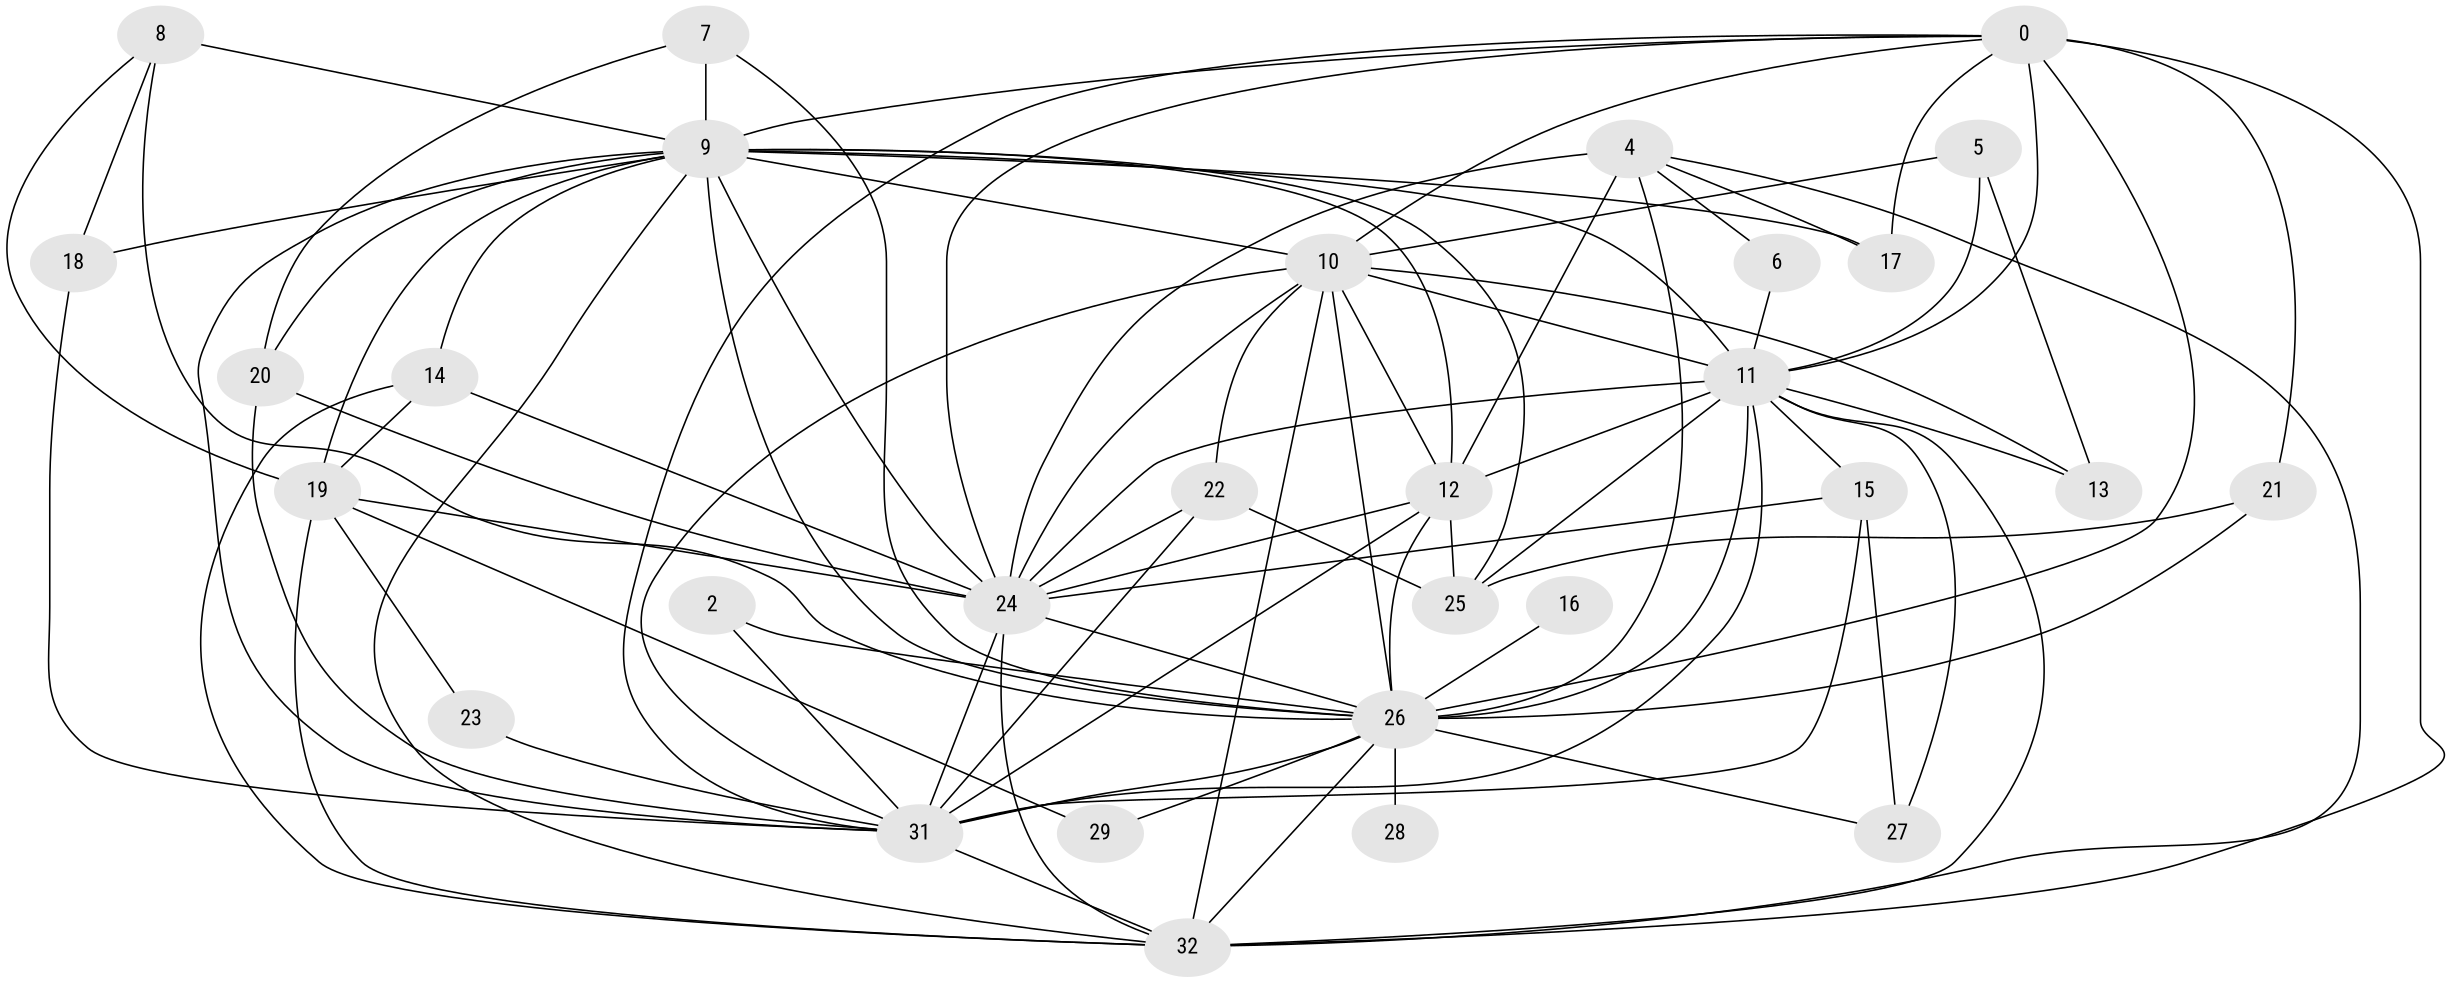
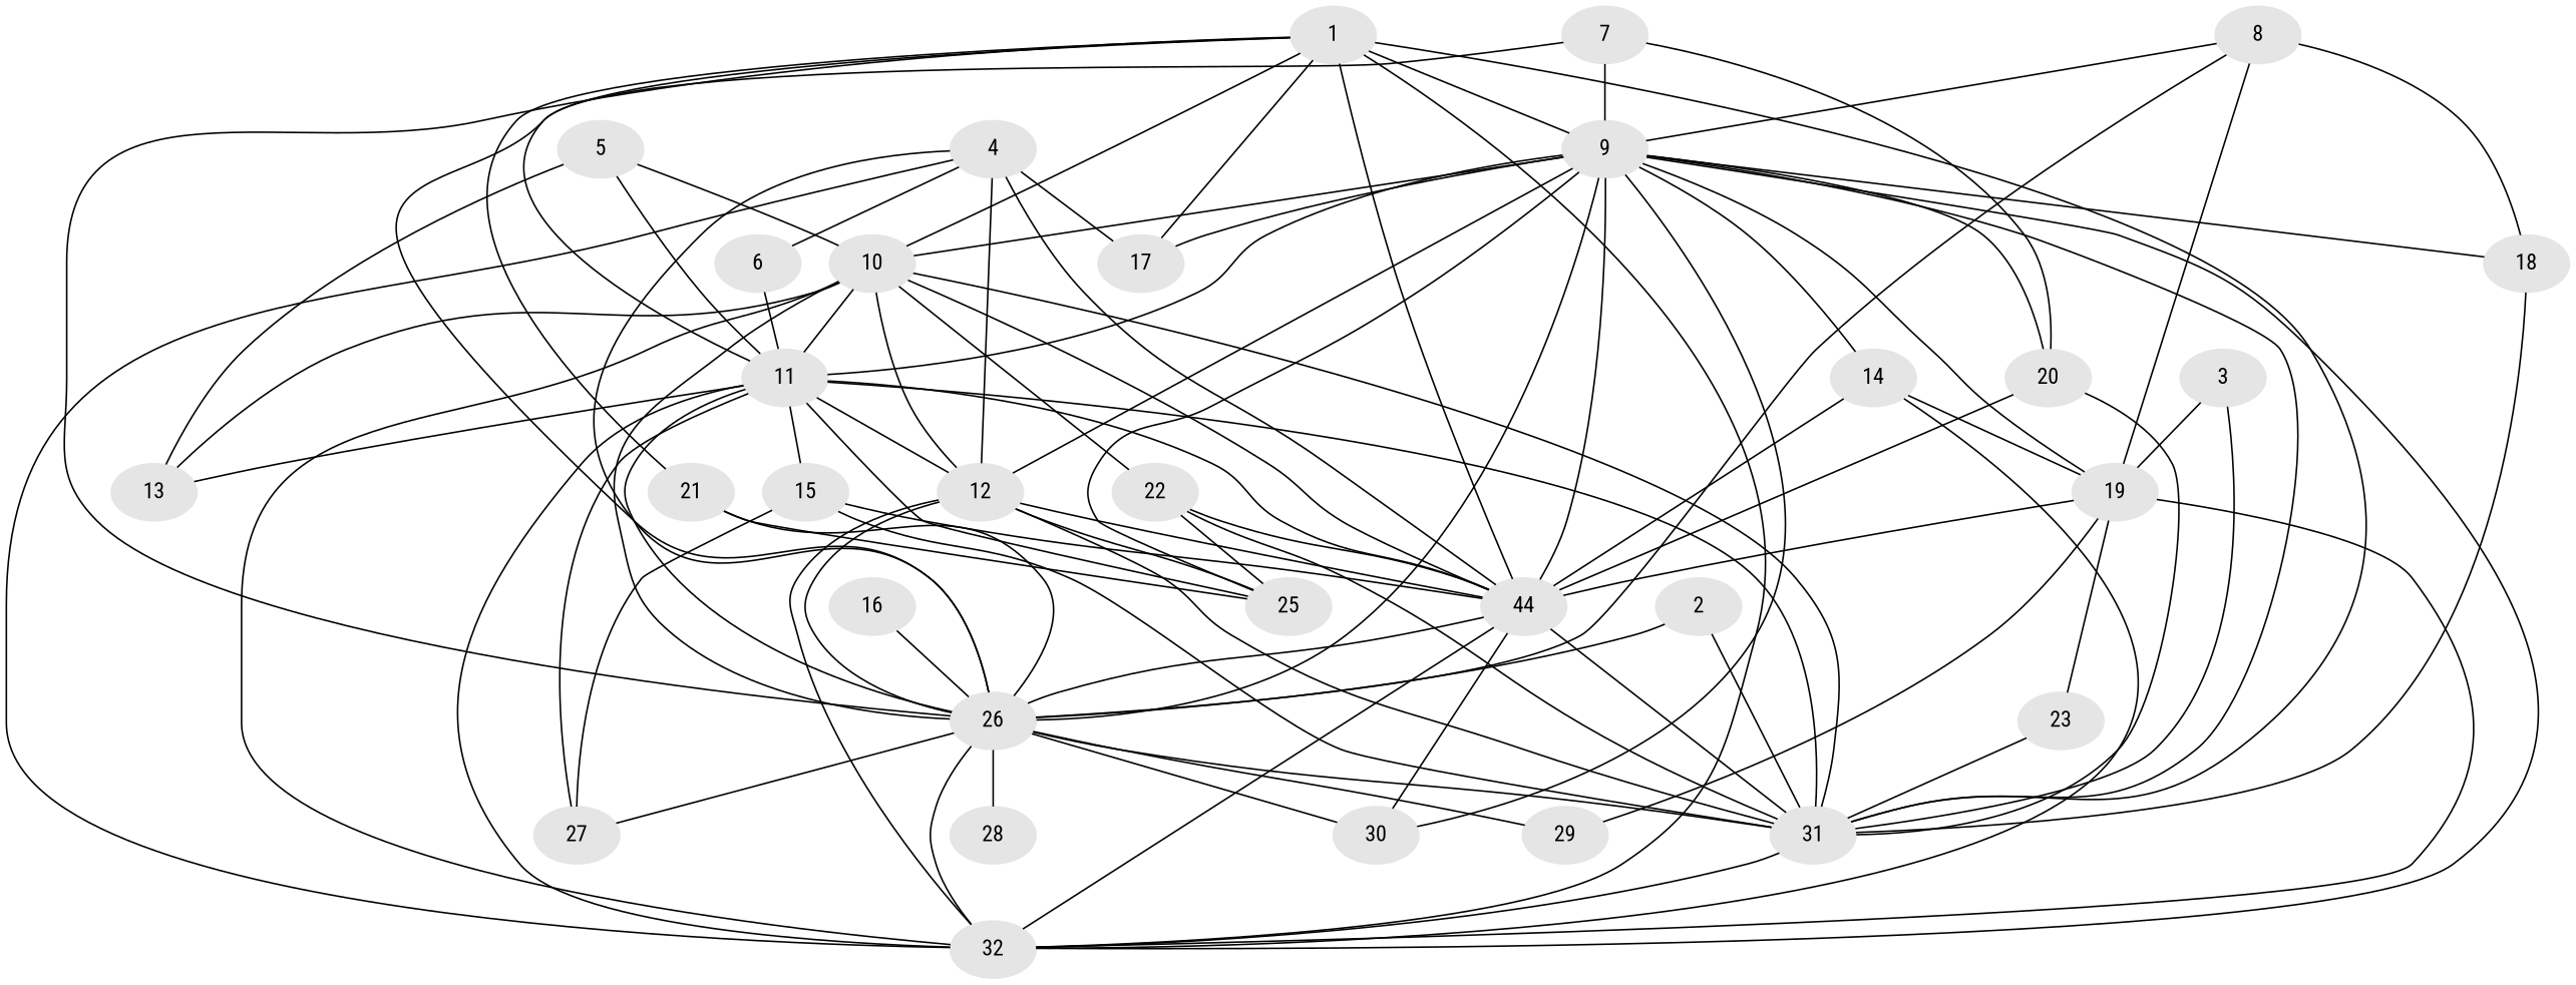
  graph {
    fontname="Roboto Condensed"
    node [color=gray90 fontname="Roboto Condensed" style=filled]
    edge [fontname="Roboto Condensed" weight=1.0]
-   1 [label=0]
+   1
    9
    10
    11
    17
    21
-   24
+   24 [label=44]
    26
    31
    32
    12
    19
    20
    18
    14
    25
+   30
    13
    22
    15
    27
    29
    28
    2
+   3
    23
    4
    6
    5
    7
    8
    16
    1 -- 9
    1 -- 10
    1 -- 11
    1 -- 17
    1 -- 21
    1 -- 24
    1 -- 26
    1 -- 31
    1 -- 32 [weight=2.0]
    9 -- 10
    9 -- 11 [weight=2.0]
    9 -- 17
    9 -- 24 [weight=2.0]
    9 -- 26 [weight=4.0]
    9 -- 31 [weight=2.0]
    9 -- 32 [weight=2.0]
    9 -- 12 [weight=2.0]
    9 -- 19
    9 -- 20
    9 -- 18
    9 -- 14
    9 -- 25
+   9 -- 30
    10 -- 11
    10 -- 24
    10 -- 26
    10 -- 31
    10 -- 32 [weight=2.0]
    10 -- 12 [weight=2.0]
    10 -- 13
    10 -- 22
    11 -- 24
    11 -- 26
    11 -- 31
    11 -- 32
    11 -- 12 [weight=2.0]
    11 -- 25
    11 -- 13
    11 -- 15
    11 -- 27
    21 -- 26
    21 -- 25
    24 -- 26
    24 -- 31
    24 -- 32
+   24 -- 30
    26 -- 31
    26 -- 32 [weight=2.0]
+   26 -- 30
    26 -- 27
    26 -- 29
    26 -- 28 [weight=2.0]
    31 -- 32
    12 -- 24 [weight=2.0]
    12 -- 26 [weight=2.0]
    12 -- 31 [weight=4.0]
+   12 -- 32 [weight=2.0]
    12 -- 25
    19 -- 24
    19 -- 32
    19 -- 29
    19 -- 23
    20 -- 24
    20 -- 31
    18 -- 31
    14 -- 24
    14 -- 32
    14 -- 19
    22 -- 24
    22 -- 31
    22 -- 25
    15 -- 24
    15 -- 31
    15 -- 27
    2 -- 26
    2 -- 31
+   3 -- 31
+   3 -- 19
    23 -- 31
    4 -- 17
    4 -- 24
    4 -- 26
    4 -- 32
    4 -- 12 [weight=2.0]
    4 -- 6
    6 -- 11
    5 -- 10
    5 -- 11
    5 -- 13
    7 -- 9
    7 -- 26
    7 -- 20
    8 -- 9
    8 -- 26 [weight=2.0]
    8 -- 19
    8 -- 18
    16 -- 26
  }
